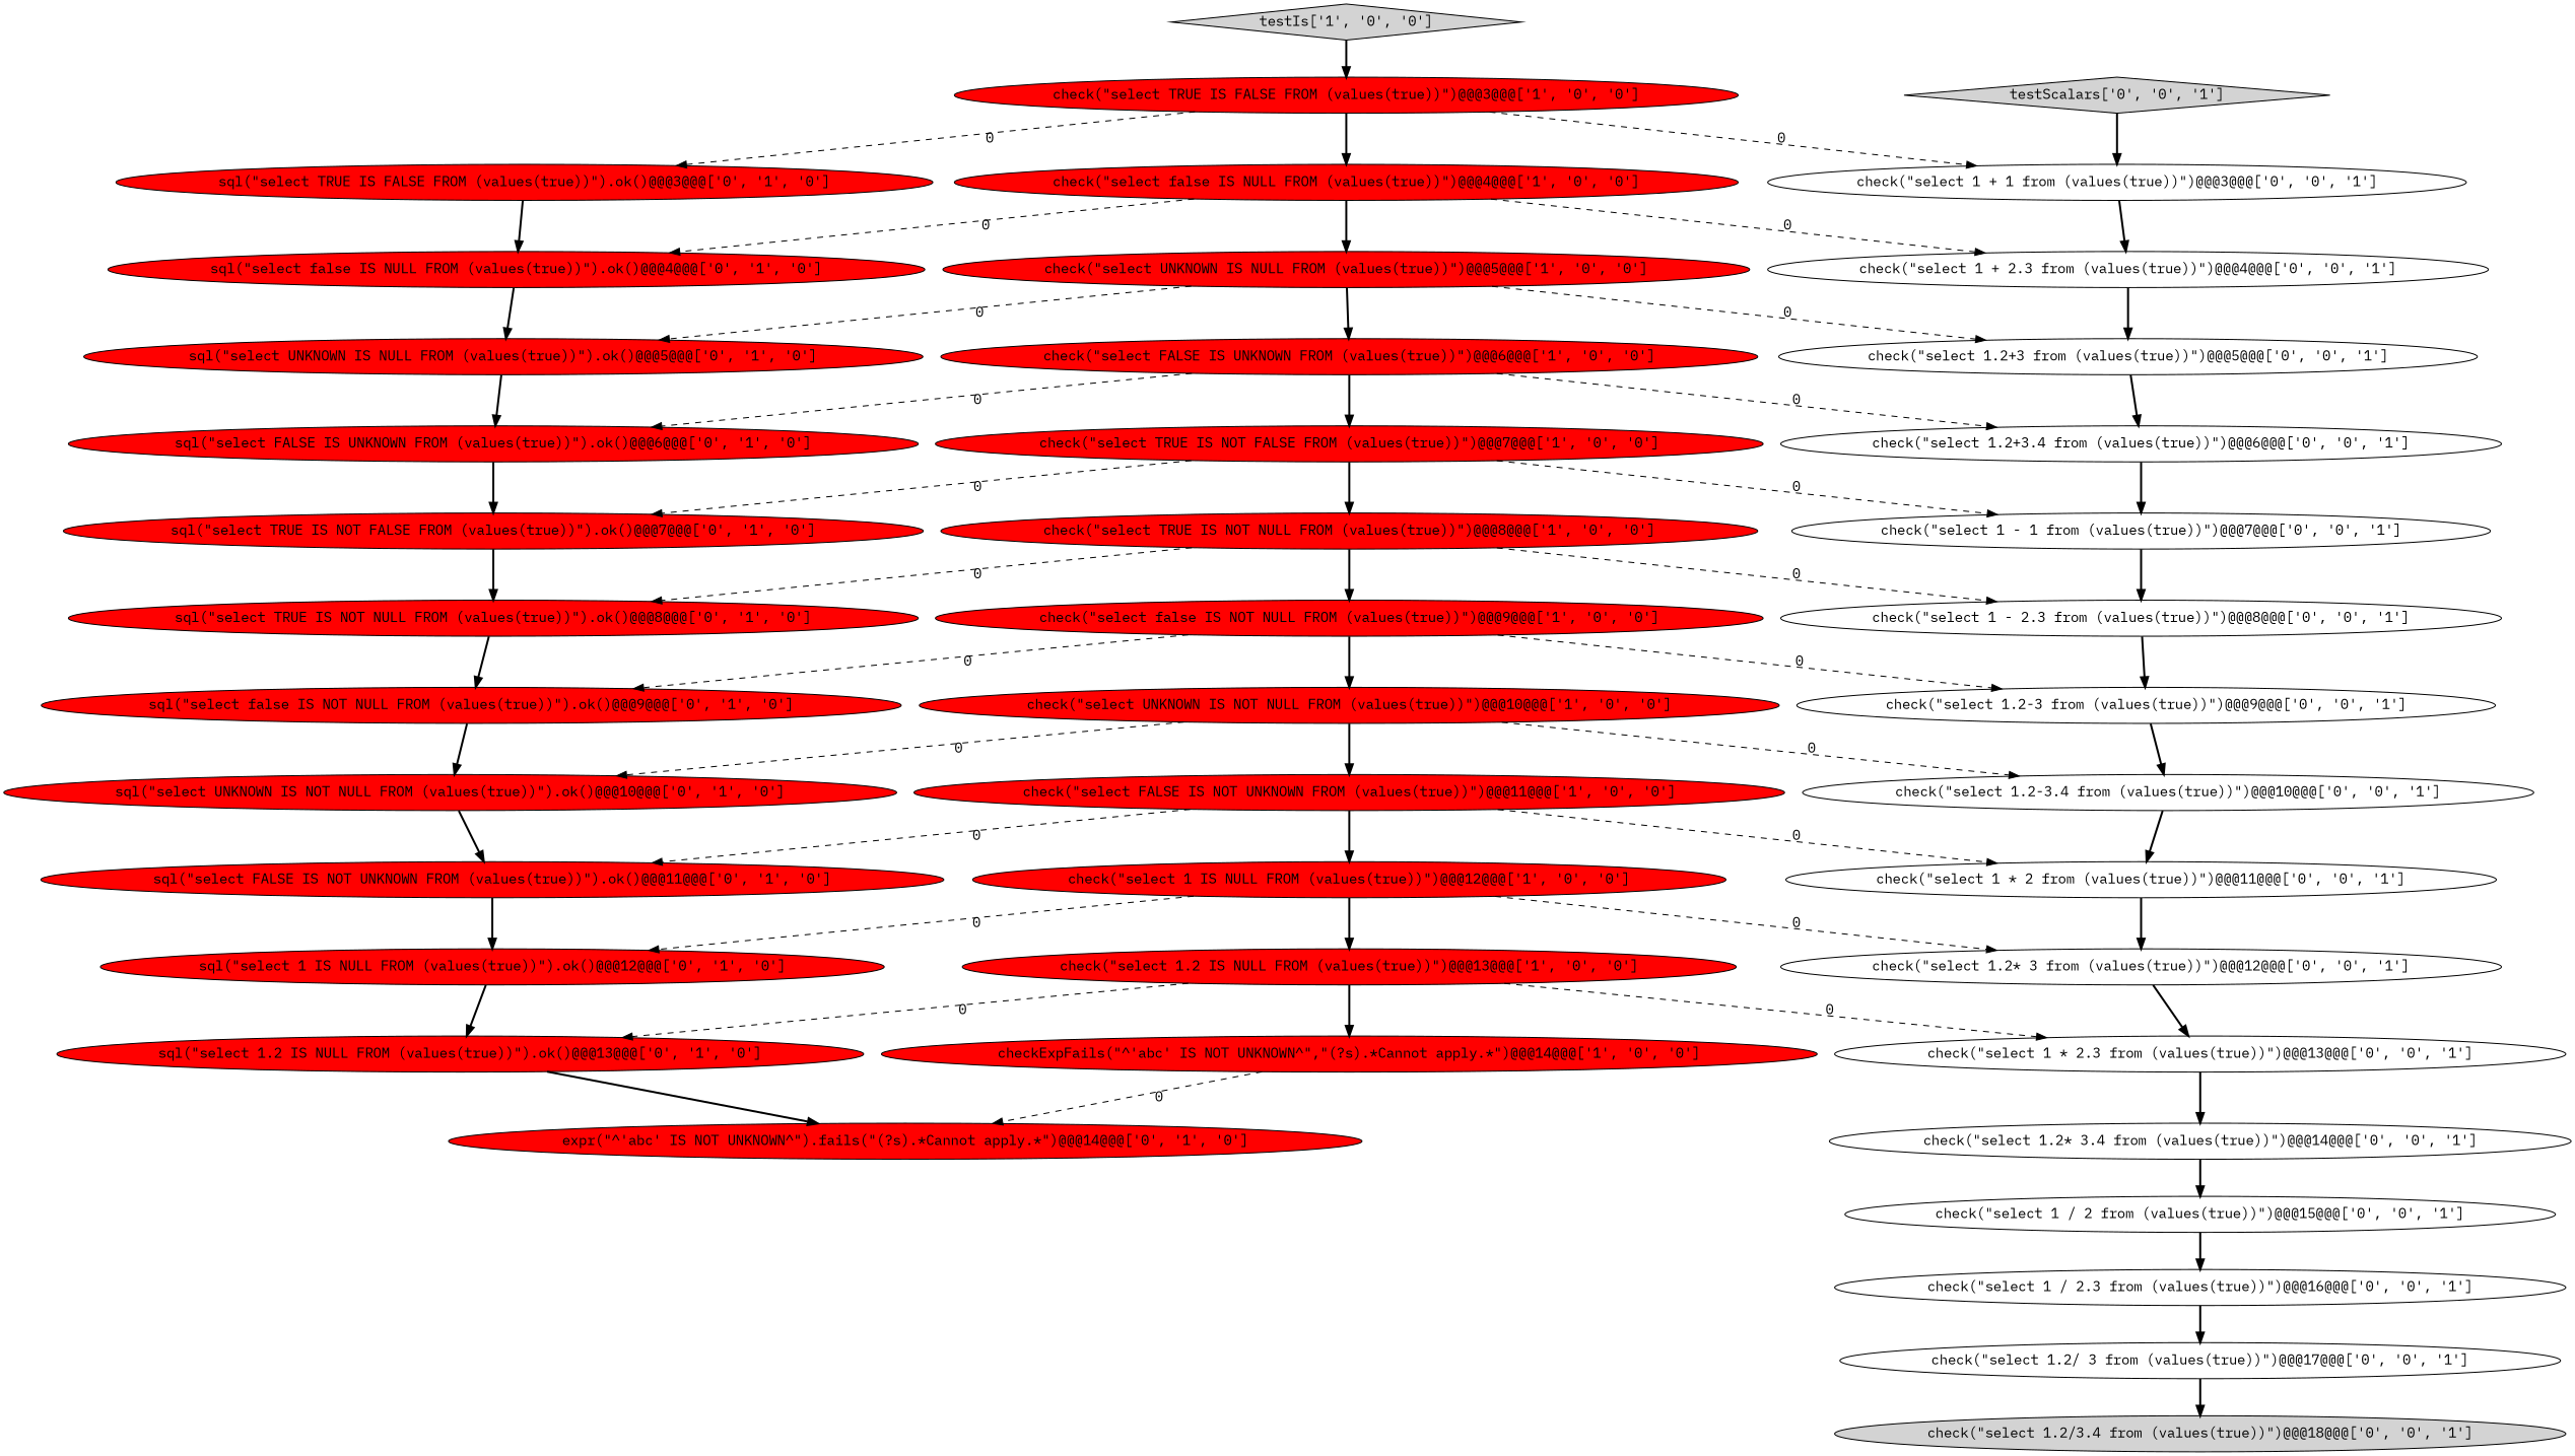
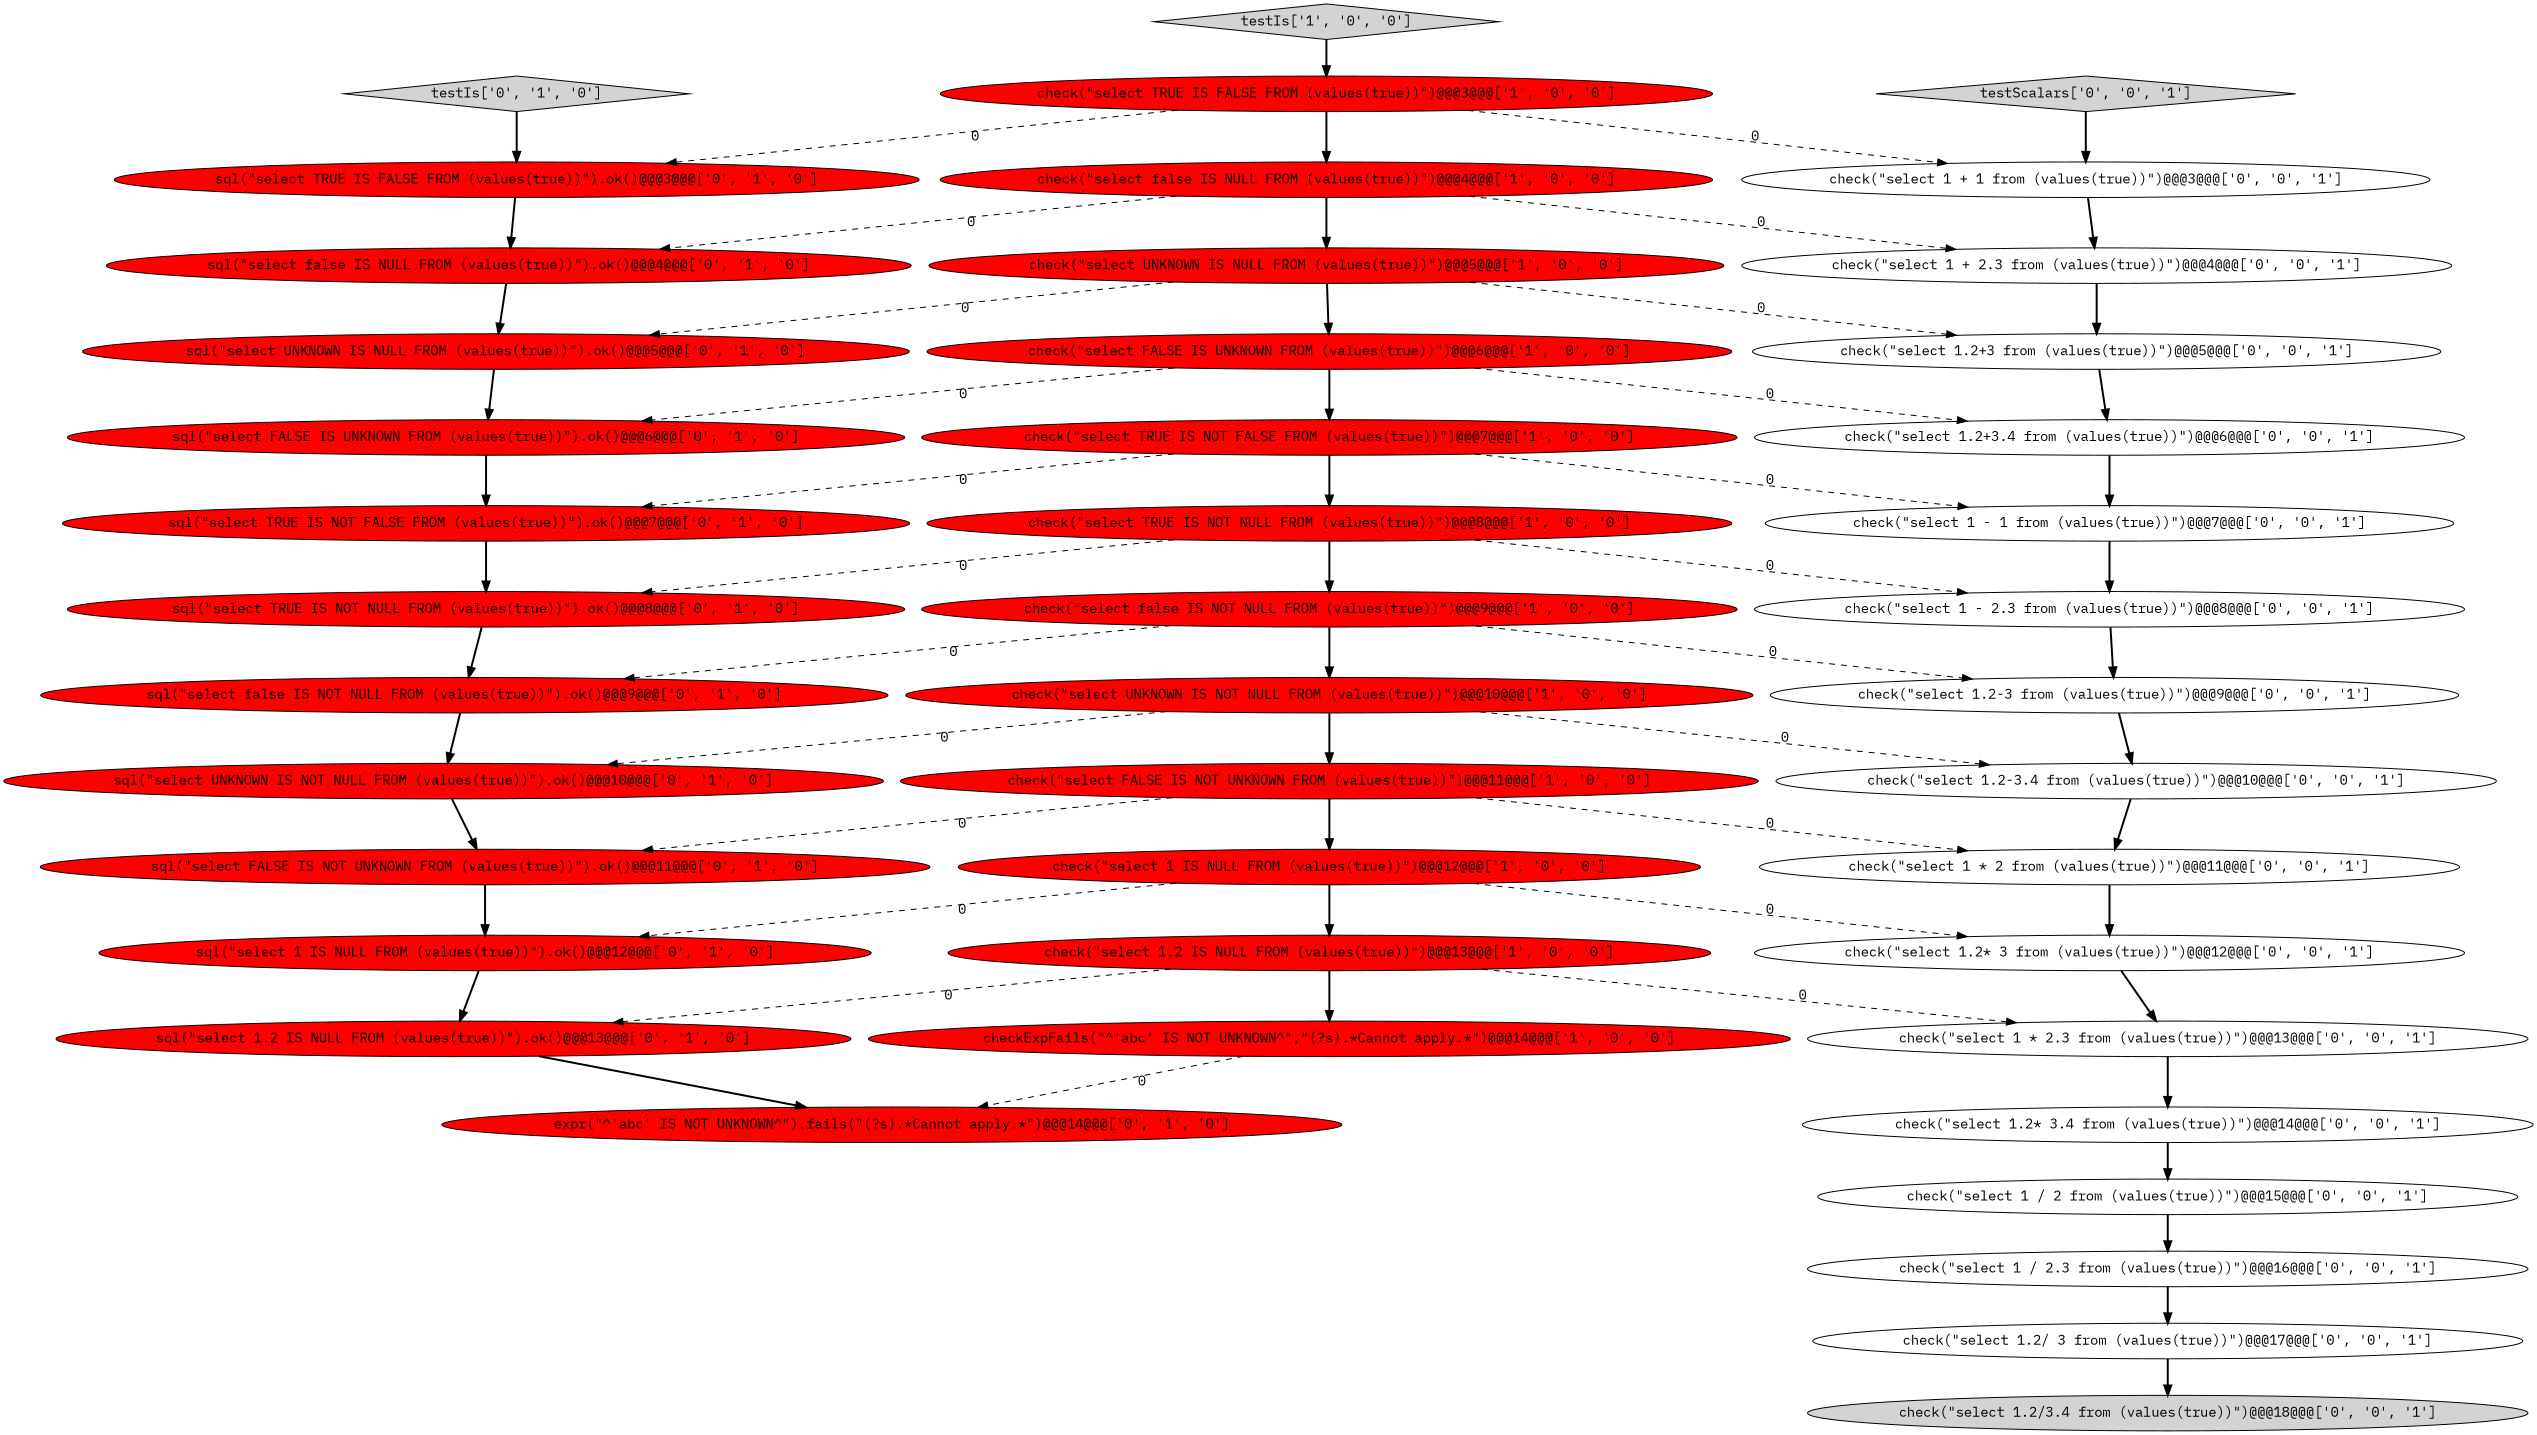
  digraph {
    fontname="IBM Plex Mono"
    node [fillcolor=red shape=ellipse style=filled fontname="IBM Plex Mono"]
    edge [style=bold fontname="IBM Plex Mono"]
    n1 [label="sql(\"select TRUE IS NOT FALSE FROM (values(true))\").ok()@@@7@@@['0', '1', '0']"]
    n2 [label="sql(\"select TRUE IS NOT NULL FROM (values(true))\").ok()@@@8@@@['0', '1', '0']"]
    n3 [label="sql(\"select 1 IS NULL FROM (values(true))\").ok()@@@12@@@['0', '1', '0']"]
    n4 [label="sql(\"select 1.2 IS NULL FROM (values(true))\").ok()@@@13@@@['0', '1', '0']"]
    n5 [fillcolor=white label="check(\"select 1.2* 3 from (values(true))\")@@@12@@@['0', '0', '1']"]
    n6 [fillcolor=white label="check(\"select 1 * 2.3 from (values(true))\")@@@13@@@['0', '0', '1']"]
    n7 [fillcolor=white label="check(\"select 1.2+3.4 from (values(true))\")@@@6@@@['0', '0', '1']"]
    n8 [fillcolor=white label="check(\"select 1 - 1 from (values(true))\")@@@7@@@['0', '0', '1']"]
    n9 [label="sql(\"select FALSE IS UNKNOWN FROM (values(true))\").ok()@@@6@@@['0', '1', '0']"]
+   n10 [fillcolor=lightgray label="testIs['0', '1', '0']" shape=diamond]
    n11 [label="sql(\"select TRUE IS FALSE FROM (values(true))\").ok()@@@3@@@['0', '1', '0']"]
    n12 [fillcolor=white label="check(\"select 1.2* 3.4 from (values(true))\")@@@14@@@['0', '0', '1']"]
    n13 [fillcolor=lightgray label="testIs['1', '0', '0']" shape=diamond]
    n14 [label="check(\"select TRUE IS FALSE FROM (values(true))\")@@@3@@@['1', '0', '0']"]
    n15 [label="sql(\"select false IS NULL FROM (values(true))\").ok()@@@4@@@['0', '1', '0']"]
    n16 [label="sql(\"select UNKNOWN IS NULL FROM (values(true))\").ok()@@@5@@@['0', '1', '0']"]
    n17 [fillcolor=white label="check(\"select 1 / 2 from (values(true))\")@@@15@@@['0', '0', '1']"]
    n18 [fillcolor=white label="check(\"select 1 / 2.3 from (values(true))\")@@@16@@@['0', '0', '1']"]
    n19 [label="check(\"select FALSE IS UNKNOWN FROM (values(true))\")@@@6@@@['1', '0', '0']"]
    n20 [label="check(\"select TRUE IS NOT FALSE FROM (values(true))\")@@@7@@@['1', '0', '0']"]
    n21 [label="sql(\"select FALSE IS NOT UNKNOWN FROM (values(true))\").ok()@@@11@@@['0', '1', '0']"]
    n22 [fillcolor=white label="check(\"select 1 + 2.3 from (values(true))\")@@@4@@@['0', '0', '1']"]
    n23 [fillcolor=white label="check(\"select 1.2+3 from (values(true))\")@@@5@@@['0', '0', '1']"]
    n24 [fillcolor=white label="check(\"select 1.2/ 3 from (values(true))\")@@@17@@@['0', '0', '1']"]
    n25 [fillcolor=lightgray label="check(\"select 1.2/3.4 from (values(true))\")@@@18@@@['0', '0', '1']"]
    n26 [label="expr(\"^'abc' IS NOT UNKNOWN^\").fails(\"(?s).*Cannot apply.*\")@@@14@@@['0', '1', '0']"]
    n27 [label="check(\"select TRUE IS NOT NULL FROM (values(true))\")@@@8@@@['1', '0', '0']"]
    n28 [fillcolor=white label="check(\"select 1 - 2.3 from (values(true))\")@@@8@@@['0', '0', '1']"]
    n29 [label="check(\"select false IS NOT NULL FROM (values(true))\")@@@9@@@['1', '0', '0']"]
    n30 [fillcolor=white label="check(\"select 1.2-3.4 from (values(true))\")@@@10@@@['0', '0', '1']"]
    n31 [fillcolor=white label="check(\"select 1 * 2 from (values(true))\")@@@11@@@['0', '0', '1']"]
    n32 [fillcolor=white label="check(\"select 1.2-3 from (values(true))\")@@@9@@@['0', '0', '1']"]
    n33 [fillcolor=lightgray label="testScalars['0', '0', '1']" shape=diamond]
    n34 [fillcolor=white label="check(\"select 1 + 1 from (values(true))\")@@@3@@@['0', '0', '1']"]
    n35 [label="check(\"select 1 IS NULL FROM (values(true))\")@@@12@@@['1', '0', '0']"]
    n36 [label="check(\"select 1.2 IS NULL FROM (values(true))\")@@@13@@@['1', '0', '0']"]
    n37 [label="sql(\"select false IS NOT NULL FROM (values(true))\").ok()@@@9@@@['0', '1', '0']"]
    n38 [label="check(\"select false IS NULL FROM (values(true))\")@@@4@@@['1', '0', '0']"]
    n39 [label="check(\"select UNKNOWN IS NULL FROM (values(true))\")@@@5@@@['1', '0', '0']"]
    n40 [label="sql(\"select UNKNOWN IS NOT NULL FROM (values(true))\").ok()@@@10@@@['0', '1', '0']"]
    n41 [label="checkExpFails(\"^'abc' IS NOT UNKNOWN^\",\"(?s).*Cannot apply.*\")@@@14@@@['1', '0', '0']"]
    n42 [label="check(\"select UNKNOWN IS NOT NULL FROM (values(true))\")@@@10@@@['1', '0', '0']"]
    n43 [label="check(\"select FALSE IS NOT UNKNOWN FROM (values(true))\")@@@11@@@['1', '0', '0']"]
    n1 -> n2
    n2 -> n37
    n3 -> n4
    n4 -> n26
    n5 -> n6
    n6 -> n12
    n7 -> n8
    n8 -> n28
    n9 -> n1
+   n10 -> n11
    n11 -> n15
    n12 -> n17
    n13 -> n14
    n14 -> n11 [label=0 style=dashed]
    n14 -> n34 [label=0 style=dashed]
    n14 -> n38
    n15 -> n16
    n16 -> n9
    n17 -> n18
    n18 -> n24
    n19 -> n7 [label=0 style=dashed]
    n19 -> n9 [label=0 style=dashed]
    n19 -> n20
    n20 -> n1 [label=0 style=dashed]
    n20 -> n8 [label=0 style=dashed]
    n20 -> n27
    n21 -> n3
    n22 -> n23
    n23 -> n7
    n24 -> n25
    n27 -> n2 [label=0 style=dashed]
    n27 -> n28 [label=0 style=dashed]
    n27 -> n29
    n28 -> n32
    n29 -> n32 [label=0 style=dashed]
    n29 -> n37 [label=0 style=dashed]
    n29 -> n42
    n30 -> n31
    n31 -> n5
    n32 -> n30
    n33 -> n34
    n34 -> n22
    n35 -> n3 [label=0 style=dashed]
    n35 -> n5 [label=0 style=dashed]
    n35 -> n36
    n36 -> n4 [label=0 style=dashed]
    n36 -> n6 [label=0 style=dashed]
    n36 -> n41
    n37 -> n40
    n38 -> n15 [label=0 style=dashed]
    n38 -> n22 [label=0 style=dashed]
    n38 -> n39
    n39 -> n16 [label=0 style=dashed]
    n39 -> n19
    n39 -> n23 [label=0 style=dashed]
    n40 -> n21
    n41 -> n26 [label=0 style=dashed]
    n42 -> n30 [label=0 style=dashed]
    n42 -> n40 [label=0 style=dashed]
    n42 -> n43
    n43 -> n21 [label=0 style=dashed]
    n43 -> n31 [label=0 style=dashed]
    n43 -> n35
  }
